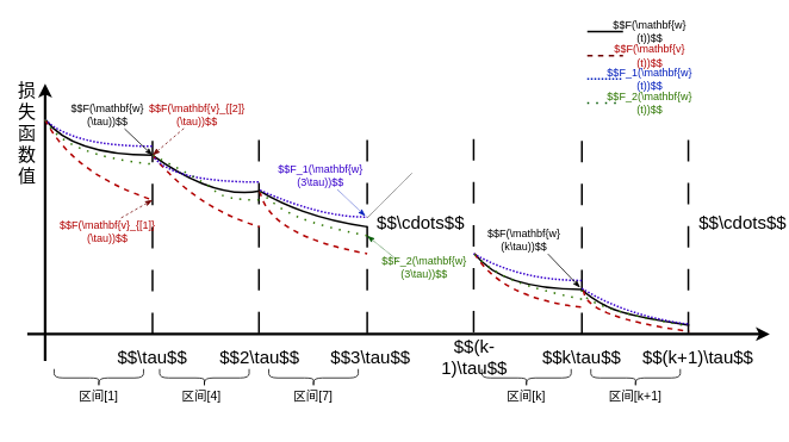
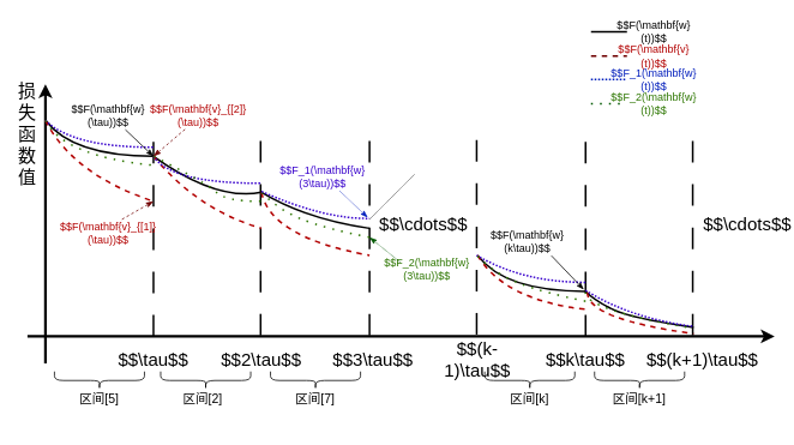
  <mxCell id="0" />
  <mxCell id="1" parent="0" />
  <mxCell id="2" value="" style="endArrow=classic;html=1;rounded=0;strokeWidth=3;" parent="1" edge="1"><mxGeometry width="50" height="50" relative="1" as="geometry"><mxPoint x="50" y="403" as="sourcePoint" /><mxPoint x="50" y="93" as="targetPoint" /></mxGeometry></mxCell>
  <mxCell id="3" value="" style="endArrow=classic;html=1;rounded=0;strokeWidth=3;" parent="1" edge="1"><mxGeometry width="50" height="50" relative="1" as="geometry"><mxPoint x="30" y="373" as="sourcePoint" /><mxPoint x="860" y="373" as="targetPoint" /></mxGeometry></mxCell>
  <mxCell id="4" value="" style="endArrow=none;dashed=1;html=1;rounded=0;strokeWidth=2;dashPattern=12 12;" parent="1" edge="1"><mxGeometry width="50" height="50" relative="1" as="geometry"><mxPoint x="170" y="373" as="sourcePoint" /><mxPoint x="170" y="133" as="targetPoint" /></mxGeometry></mxCell>
  <mxCell id="5" value="" style="endArrow=none;dashed=1;html=1;rounded=0;strokeWidth=2;dashPattern=12 12;" parent="1" edge="1"><mxGeometry width="50" height="50" relative="1" as="geometry"><mxPoint x="289" y="372" as="sourcePoint" /><mxPoint x="289" y="132" as="targetPoint" /></mxGeometry></mxCell>
  <mxCell id="6" value="" style="endArrow=none;dashed=1;html=1;rounded=0;strokeWidth=2;dashPattern=12 12;" parent="1" edge="1"><mxGeometry width="50" height="50" relative="1" as="geometry"><mxPoint x="410" y="372" as="sourcePoint" /><mxPoint x="410" y="132" as="targetPoint" /></mxGeometry></mxCell>
  <mxCell id="7" value="" style="endArrow=none;dashed=1;html=1;rounded=0;strokeWidth=2;dashPattern=12 12;" parent="1" edge="1"><mxGeometry width="50" height="50" relative="1" as="geometry"><mxPoint x="529" y="371" as="sourcePoint" /><mxPoint x="529" y="131" as="targetPoint" /></mxGeometry></mxCell>
  <mxCell id="8" value="" style="endArrow=none;dashed=1;html=1;rounded=0;strokeWidth=2;dashPattern=12 12;" parent="1" edge="1"><mxGeometry width="50" height="50" relative="1" as="geometry"><mxPoint x="650" y="373" as="sourcePoint" /><mxPoint x="650" y="133" as="targetPoint" /></mxGeometry></mxCell>
  <mxCell id="9" value="" style="endArrow=none;dashed=1;html=1;rounded=0;strokeWidth=2;dashPattern=12 12;" parent="1" edge="1"><mxGeometry width="50" height="50" relative="1" as="geometry"><mxPoint x="769" y="372" as="sourcePoint" /><mxPoint x="769" y="132" as="targetPoint" /></mxGeometry></mxCell>
  <mxCell id="10" value="$$F(\mathbf{w}(\tau))$$" style="text;html=1;strokeColor=none;fillColor=none;align=center;verticalAlign=middle;whiteSpace=wrap;rounded=0;" parent="1" vertex="1"><mxGeometry x="90" y="113" width="60" height="30" as="geometry" /></mxCell>
  <mxCell id="11" value="$$F(\mathbf{v}_{[2]}(\tau))$$" style="text;html=1;strokeColor=none;fillColor=none;align=center;verticalAlign=middle;whiteSpace=wrap;rounded=0;fontColor=#B20000;" parent="1" vertex="1"><mxGeometry x="190" y="113" width="60" height="30" as="geometry" /></mxCell>
  <mxCell id="12" value="$$\tau$$" style="text;html=1;strokeColor=none;fillColor=none;align=center;verticalAlign=middle;whiteSpace=wrap;rounded=0;fontSize=20;" parent="1" vertex="1"><mxGeometry x="140" y="383" width="60" height="30" as="geometry" /></mxCell>
  <mxCell id="13" value="$$2\tau$$" style="text;html=1;strokeColor=none;fillColor=none;align=center;verticalAlign=middle;whiteSpace=wrap;rounded=0;fontSize=20;" parent="1" vertex="1"><mxGeometry x="260" y="383" width="60" height="30" as="geometry" /></mxCell>
  <mxCell id="14" value="$$3\tau$$" style="text;html=1;strokeColor=none;fillColor=none;align=center;verticalAlign=middle;whiteSpace=wrap;rounded=0;fontSize=20;" parent="1" vertex="1"><mxGeometry x="384" y="383" width="60" height="30" as="geometry" /></mxCell>
  <mxCell id="15" value="$$(k-1)\tau$$" style="text;html=1;strokeColor=none;fillColor=none;align=center;verticalAlign=middle;whiteSpace=wrap;rounded=0;fontSize=20;" parent="1" vertex="1"><mxGeometry x="500" y="383" width="60" height="30" as="geometry" /></mxCell>
  <mxCell id="16" value="$$k\tau$$" style="text;html=1;strokeColor=none;fillColor=none;align=center;verticalAlign=middle;whiteSpace=wrap;rounded=0;fontSize=20;" parent="1" vertex="1"><mxGeometry x="620" y="383" width="60" height="30" as="geometry" /></mxCell>
  <mxCell id="17" value="$$(k+1)\tau$$" style="text;html=1;strokeColor=none;fillColor=none;align=center;verticalAlign=middle;whiteSpace=wrap;rounded=0;fontSize=20;" parent="1" vertex="1"><mxGeometry x="750" y="383" width="60" height="30" as="geometry" /></mxCell>
  <mxCell id="18" value="" style="curved=1;endArrow=none;html=1;rounded=0;strokeWidth=2;fontSize=20;endFill=0;" parent="1" edge="1"><mxGeometry width="50" height="50" relative="1" as="geometry"><mxPoint x="50" y="133" as="sourcePoint" /><mxPoint x="170" y="173" as="targetPoint" /><Array as="points"><mxPoint x="80" y="173" /></Array></mxGeometry></mxCell>
  <mxCell id="19" value="" style="curved=1;endArrow=none;html=1;rounded=0;strokeWidth=2;fontSize=20;endFill=0;" parent="1" edge="1"><mxGeometry width="50" height="50" relative="1" as="geometry"><mxPoint x="170" y="173" as="sourcePoint" /><mxPoint x="290" y="213" as="targetPoint" /><Array as="points"><mxPoint x="240" y="223" /></Array></mxGeometry></mxCell>
  <mxCell id="20" value="" style="curved=1;endArrow=none;html=1;rounded=0;strokeWidth=2;fontSize=20;endFill=0;" parent="1" edge="1"><mxGeometry width="50" height="50" relative="1" as="geometry"><mxPoint x="290" y="213" as="sourcePoint" /><mxPoint x="410" y="253" as="targetPoint" /><Array as="points"><mxPoint x="340" y="243" /></Array></mxGeometry></mxCell>
  <mxCell id="21" value="" style="curved=1;endArrow=none;html=1;rounded=0;strokeWidth=2;fontSize=20;endFill=0;" parent="1" edge="1"><mxGeometry width="50" height="50" relative="1" as="geometry"><mxPoint x="530" y="283" as="sourcePoint" /><mxPoint x="650" y="323" as="targetPoint" /><Array as="points"><mxPoint x="560" y="323" /></Array></mxGeometry></mxCell>
  <mxCell id="22" value="" style="curved=1;endArrow=none;html=1;rounded=0;strokeWidth=2;fontSize=20;endFill=0;" parent="1" edge="1"><mxGeometry width="50" height="50" relative="1" as="geometry"><mxPoint x="650" y="323" as="sourcePoint" /><mxPoint x="770" y="363" as="targetPoint" /><Array as="points"><mxPoint x="660" y="333" /><mxPoint x="700" y="353" /></Array></mxGeometry></mxCell>
  <mxCell id="23" value="" style="curved=1;endArrow=none;html=1;rounded=0;strokeWidth=2;fontSize=20;endFill=0;fillColor=#e51400;strokeColor=#B20000;dashed=1;" parent="1" edge="1"><mxGeometry width="50" height="50" relative="1" as="geometry"><mxPoint x="50" y="133" as="sourcePoint" /><mxPoint x="170" y="223" as="targetPoint" /><Array as="points"><mxPoint x="80" y="193" /></Array></mxGeometry></mxCell>
  <mxCell id="24" value="" style="curved=1;endArrow=none;html=1;rounded=0;strokeWidth=2;fontSize=20;endFill=0;fillColor=#e51400;strokeColor=#B20000;dashed=1;" parent="1" edge="1"><mxGeometry width="50" height="50" relative="1" as="geometry"><mxPoint x="170" y="173" as="sourcePoint" /><mxPoint x="290" y="253" as="targetPoint" /><Array as="points"><mxPoint x="220" y="233" /></Array></mxGeometry></mxCell>
  <mxCell id="25" value="" style="curved=1;endArrow=none;html=1;rounded=0;strokeWidth=2;fontSize=20;endFill=0;fillColor=#e51400;strokeColor=#B20000;dashed=1;" parent="1" edge="1"><mxGeometry width="50" height="50" relative="1" as="geometry"><mxPoint x="290" y="213" as="sourcePoint" /><mxPoint x="410" y="283" as="targetPoint" /><Array as="points"><mxPoint x="300" y="263" /></Array></mxGeometry></mxCell>
  <mxCell id="26" value="" style="curved=1;endArrow=none;html=1;rounded=0;strokeWidth=2;fontSize=20;endFill=0;fillColor=#e51400;strokeColor=#B20000;dashed=1;" parent="1" edge="1"><mxGeometry width="50" height="50" relative="1" as="geometry"><mxPoint x="530" y="283" as="sourcePoint" /><mxPoint x="650" y="343" as="targetPoint" /><Array as="points"><mxPoint x="560" y="333" /></Array></mxGeometry></mxCell>
  <mxCell id="27" value="" style="curved=1;endArrow=none;html=1;rounded=0;strokeWidth=2;fontSize=20;endFill=0;fillColor=#e51400;strokeColor=#B20000;dashed=1;" parent="1" edge="1"><mxGeometry width="50" height="50" relative="1" as="geometry"><mxPoint x="652" y="324" as="sourcePoint" /><mxPoint x="770" y="370" as="targetPoint" /><Array as="points"><mxPoint x="652" y="354" /></Array></mxGeometry></mxCell>
  <mxCell id="28" value="$$\cdots$$" style="text;html=1;strokeColor=none;fillColor=none;align=center;verticalAlign=middle;whiteSpace=wrap;rounded=0;fontSize=20;fontStyle=0" parent="1" vertex="1"><mxGeometry x="440" y="233" width="60" height="30" as="geometry" /></mxCell>
  <mxCell id="29" value="$$\cdots$$" style="text;html=1;strokeColor=none;fillColor=none;align=center;verticalAlign=middle;whiteSpace=wrap;rounded=0;fontSize=20;fontStyle=0" parent="1" vertex="1"><mxGeometry x="800" y="233" width="60" height="30" as="geometry" /></mxCell>
  <mxCell id="30" value="" style="curved=1;endArrow=none;html=1;rounded=0;strokeWidth=2;fontSize=20;endFill=0;fillColor=#6a00ff;strokeColor=#3700CC;dashed=1;dashPattern=1 1;" parent="1" edge="1"><mxGeometry width="50" height="50" relative="1" as="geometry"><mxPoint x="50" y="133" as="sourcePoint" /><mxPoint x="170" y="163" as="targetPoint" /><Array as="points"><mxPoint x="80" y="163" /></Array></mxGeometry></mxCell>
  <mxCell id="31" value="" style="curved=1;endArrow=none;html=1;rounded=0;strokeWidth=2;fontSize=20;endFill=0;fillColor=#60a917;strokeColor=#2D7600;dashed=1;dashPattern=1 4;" parent="1" edge="1"><mxGeometry width="50" height="50" relative="1" as="geometry"><mxPoint x="50" y="133" as="sourcePoint" /><mxPoint x="170" y="183" as="targetPoint" /><Array as="points"><mxPoint x="70" y="173" /></Array></mxGeometry></mxCell>
  <mxCell id="32" value="" style="curved=1;endArrow=none;html=1;rounded=0;strokeWidth=2;fontSize=20;endFill=0;fillColor=#6a00ff;strokeColor=#3700CC;dashed=1;dashPattern=1 1;" parent="1" edge="1"><mxGeometry width="50" height="50" relative="1" as="geometry"><mxPoint x="170" y="173" as="sourcePoint" /><mxPoint x="290" y="203" as="targetPoint" /><Array as="points"><mxPoint x="190" y="203" /></Array></mxGeometry></mxCell>
  <mxCell id="33" value="" style="curved=1;endArrow=none;html=1;rounded=0;strokeWidth=2;fontSize=20;endFill=0;fillColor=#60a917;strokeColor=#2D7600;dashed=1;dashPattern=1 4;" parent="1" edge="1"><mxGeometry width="50" height="50" relative="1" as="geometry"><mxPoint x="170" y="173" as="sourcePoint" /><mxPoint x="290" y="223" as="targetPoint" /><Array as="points"><mxPoint x="230" y="203" /><mxPoint x="250" y="223" /></Array></mxGeometry></mxCell>
  <mxCell id="34" value="损失函数值" style="text;html=1;strokeColor=none;fillColor=none;align=center;verticalAlign=middle;whiteSpace=wrap;rounded=0;fontSize=20;" parent="1" vertex="1"><mxGeometry x="20" y="133" width="20" height="30" as="geometry" /></mxCell>
  <mxCell id="35" value="" style="shape=curlyBracket;whiteSpace=wrap;html=1;rounded=1;flipH=1;labelPosition=right;verticalLabelPosition=middle;align=left;verticalAlign=middle;fontSize=20;rotation=90;" parent="1" vertex="1"><mxGeometry x="100" y="372" width="20" height="100" as="geometry" /></mxCell>
  <mxCell id="36" value="" style="shape=curlyBracket;whiteSpace=wrap;html=1;rounded=1;flipH=1;labelPosition=right;verticalLabelPosition=middle;align=left;verticalAlign=middle;fontSize=20;rotation=90;" parent="1" vertex="1"><mxGeometry x="218" y="372" width="20" height="100" as="geometry" /></mxCell>
  <mxCell id="37" value="" style="shape=curlyBracket;whiteSpace=wrap;html=1;rounded=1;flipH=1;labelPosition=right;verticalLabelPosition=middle;align=left;verticalAlign=middle;fontSize=20;rotation=90;" parent="1" vertex="1"><mxGeometry x="340" y="372" width="20" height="100" as="geometry" /></mxCell>
  <mxCell id="38" value="" style="shape=curlyBracket;whiteSpace=wrap;html=1;rounded=1;flipH=1;labelPosition=right;verticalLabelPosition=middle;align=left;verticalAlign=middle;fontSize=20;rotation=90;" parent="1" vertex="1"><mxGeometry x="578" y="372" width="20" height="100" as="geometry" /></mxCell>
  <mxCell id="39" value="" style="shape=curlyBracket;whiteSpace=wrap;html=1;rounded=1;flipH=1;labelPosition=right;verticalLabelPosition=middle;align=left;verticalAlign=middle;fontSize=20;rotation=90;" parent="1" vertex="1"><mxGeometry x="700" y="372" width="20" height="100" as="geometry" /></mxCell>
- <mxCell id="40" value="区间[1]" style="text;html=1;strokeColor=none;fillColor=none;align=center;verticalAlign=middle;whiteSpace=wrap;rounded=0;fontSize=14;" parent="1" vertex="1"><mxGeometry x="65" y="427" width="90" height="30" as="geometry" /></mxCell>
- <mxCell id="41" value="区间[4]" style="text;html=1;strokeColor=none;fillColor=none;align=center;verticalAlign=middle;whiteSpace=wrap;rounded=0;fontSize=14;" parent="1" vertex="1"><mxGeometry x="180" y="427" width="90" height="30" as="geometry" /></mxCell>
+ <mxCell id="40" value="区间[5]" style="text;html=1;strokeColor=none;fillColor=none;align=center;verticalAlign=middle;whiteSpace=wrap;rounded=0;fontSize=14;" parent="1" vertex="1"><mxGeometry x="65" y="427" width="90" height="30" as="geometry" /></mxCell>
+ <mxCell id="41" value="区间[2]" style="text;html=1;strokeColor=none;fillColor=none;align=center;verticalAlign=middle;whiteSpace=wrap;rounded=0;fontSize=14;" parent="1" vertex="1"><mxGeometry x="180" y="427" width="90" height="30" as="geometry" /></mxCell>
  <mxCell id="42" value="区间[7]" style="text;html=1;strokeColor=none;fillColor=none;align=center;verticalAlign=middle;whiteSpace=wrap;rounded=0;fontSize=14;" parent="1" vertex="1"><mxGeometry x="305" y="427" width="90" height="30" as="geometry" /></mxCell>
  <mxCell id="43" value="区间[k]" style="text;html=1;strokeColor=none;fillColor=none;align=center;verticalAlign=middle;whiteSpace=wrap;rounded=0;fontSize=14;" parent="1" vertex="1"><mxGeometry x="543" y="427" width="90" height="30" as="geometry" /></mxCell>
  <mxCell id="44" value="区间[k+1]" style="text;html=1;strokeColor=none;fillColor=none;align=center;verticalAlign=middle;whiteSpace=wrap;rounded=0;fontSize=14;" parent="1" vertex="1"><mxGeometry x="665" y="427" width="90" height="30" as="geometry" /></mxCell>
  <mxCell id="45" value="" style="curved=1;endArrow=none;html=1;rounded=0;strokeWidth=2;fontSize=20;endFill=0;fillColor=#60a917;strokeColor=#2D7600;dashed=1;dashPattern=1 4;" parent="1" edge="1"><mxGeometry width="50" height="50" relative="1" as="geometry"><mxPoint x="290" y="213" as="sourcePoint" /><mxPoint x="410" y="263" as="targetPoint" /><Array as="points"><mxPoint x="310" y="233" /><mxPoint x="360" y="253" /></Array></mxGeometry></mxCell>
  <mxCell id="46" value="" style="curved=1;endArrow=none;html=1;rounded=0;strokeWidth=2;fontSize=20;endFill=0;fillColor=#6a00ff;strokeColor=#3700CC;dashed=1;dashPattern=1 1;" parent="1" edge="1"><mxGeometry width="50" height="50" relative="1" as="geometry"><mxPoint x="290" y="212" as="sourcePoint" /><mxPoint x="410" y="242" as="targetPoint" /><Array as="points"><mxPoint x="360" y="243" /></Array></mxGeometry></mxCell>
  <mxCell id="47" value="" style="curved=1;endArrow=none;html=1;rounded=0;strokeWidth=2;fontSize=20;endFill=0;fillColor=#6a00ff;strokeColor=#3700CC;dashed=1;dashPattern=1 1;" parent="1" edge="1"><mxGeometry width="50" height="50" relative="1" as="geometry"><mxPoint x="529" y="283" as="sourcePoint" /><mxPoint x="650" y="313" as="targetPoint" /><Array as="points"><mxPoint x="580" y="313" /></Array></mxGeometry></mxCell>
  <mxCell id="48" value="" style="curved=1;endArrow=none;html=1;rounded=0;strokeWidth=2;fontSize=20;endFill=0;fillColor=#60a917;strokeColor=#2D7600;dashed=1;dashPattern=1 4;" parent="1" edge="1"><mxGeometry width="50" height="50" relative="1" as="geometry"><mxPoint x="530" y="284" as="sourcePoint" /><mxPoint x="650" y="334" as="targetPoint" /><Array as="points"><mxPoint x="550" y="304" /><mxPoint x="602" y="324" /></Array></mxGeometry></mxCell>
  <mxCell id="49" value="" style="curved=1;endArrow=none;html=1;rounded=0;strokeWidth=2;fontSize=20;endFill=0;fillColor=#60a917;strokeColor=#2D7600;dashed=1;dashPattern=1 4;" parent="1" edge="1"><mxGeometry width="50" height="50" relative="1" as="geometry"><mxPoint x="650" y="324" as="sourcePoint" /><mxPoint x="770" y="364" as="targetPoint" /><Array as="points"><mxPoint x="650" y="344" /></Array></mxGeometry></mxCell>
  <mxCell id="50" value="" style="curved=1;endArrow=none;html=1;rounded=0;strokeWidth=2;fontSize=20;endFill=0;fillColor=#6a00ff;strokeColor=#3700CC;dashed=1;dashPattern=1 1;" parent="1" edge="1"><mxGeometry width="50" height="50" relative="1" as="geometry"><mxPoint x="650" y="322" as="sourcePoint" /><mxPoint x="770" y="362" as="targetPoint" /><Array as="points"><mxPoint x="700" y="353" /></Array></mxGeometry></mxCell>
  <mxCell id="51" value="" style="endArrow=classicThin;html=1;rounded=0;strokeWidth=1;fontSize=14;exitX=0.812;exitY=1.012;exitDx=0;exitDy=0;exitPerimeter=0;endFill=1;" parent="1" source="10" edge="1"><mxGeometry width="50" height="50" relative="1" as="geometry"><mxPoint x="170" y="143" as="sourcePoint" /><mxPoint x="170" y="173" as="targetPoint" /></mxGeometry></mxCell>
  <mxCell id="52" value="" style="endArrow=classicThin;html=1;rounded=0;strokeWidth=1;fontSize=14;exitX=0.25;exitY=1;exitDx=0;exitDy=0;endFill=1;fillColor=#a20025;strokeColor=#6F0000;dashed=1;" parent="1" source="11" edge="1"><mxGeometry width="50" height="50" relative="1" as="geometry"><mxPoint x="149" y="153" as="sourcePoint" /><mxPoint x="170" y="173" as="targetPoint" /></mxGeometry></mxCell>
  <mxCell id="53" value="$$F(\mathbf{v}_{[1]}(\tau))$$" style="text;html=1;strokeColor=none;fillColor=none;align=center;verticalAlign=middle;whiteSpace=wrap;rounded=0;fontColor=#B20000;" parent="1" vertex="1"><mxGeometry x="90" y="243" width="60" height="30" as="geometry" /></mxCell>
  <mxCell id="54" value="" style="endArrow=classicThin;html=1;rounded=0;strokeWidth=1;fontSize=14;exitX=0.75;exitY=0;exitDx=0;exitDy=0;endFill=1;fillColor=#a20025;strokeColor=#6F0000;dashed=1;" parent="1" source="53" edge="1"><mxGeometry width="50" height="50" relative="1" as="geometry"><mxPoint x="49" y="283" as="sourcePoint" /><mxPoint x="170" y="223" as="targetPoint" /></mxGeometry></mxCell>
  <mxCell id="55" value="$$F_1(\mathbf{w}(3\tau))$$" style="text;html=1;strokeColor=none;fillColor=none;align=center;verticalAlign=middle;whiteSpace=wrap;rounded=0;fontColor=#3700CC;" parent="1" vertex="1"><mxGeometry x="328" y="181" width="60" height="30" as="geometry" /></mxCell>
  <mxCell id="56" value="" style="endArrow=classicThin;html=1;rounded=0;strokeWidth=1;fontSize=14;exitX=0.812;exitY=1.012;exitDx=0;exitDy=0;exitPerimeter=0;endFill=1;fillColor=#0050ef;strokeColor=#001DBC;dashed=1;dashPattern=1 1;" parent="1" source="55" edge="1"><mxGeometry width="50" height="50" relative="1" as="geometry"><mxPoint x="408" y="211" as="sourcePoint" /><mxPoint x="408" y="241" as="targetPoint" /></mxGeometry></mxCell>
  <mxCell id="57" value="$$F_2(\mathbf{w}(3\tau))$$" style="text;html=1;strokeColor=none;fillColor=none;align=center;verticalAlign=middle;whiteSpace=wrap;rounded=0;fontColor=#2D7600;" parent="1" vertex="1"><mxGeometry x="444" y="283" width="60" height="30" as="geometry" /></mxCell>
  <mxCell id="58" value="" style="endArrow=classicThin;html=1;rounded=0;strokeWidth=1;fontSize=14;exitX=0;exitY=0.25;exitDx=0;exitDy=0;endFill=1;fillColor=#008a00;strokeColor=#005700;dashed=1;dashPattern=1 1;fontColor=#2D7600;" parent="1" source="57" edge="1"><mxGeometry width="50" height="50" relative="1" as="geometry"><mxPoint x="524" y="313" as="sourcePoint" /><mxPoint x="410" y="263" as="targetPoint" /></mxGeometry></mxCell>
  <mxCell id="59" value="" style="endArrow=none;html=1;rounded=0;dashed=1;dashPattern=1 1;strokeWidth=1;fontSize=14;fontColor=#2D7600;" parent="1" edge="1"><mxGeometry width="50" height="50" relative="1" as="geometry"><mxPoint x="410" y="243" as="sourcePoint" /><mxPoint x="460" y="193" as="targetPoint" /></mxGeometry></mxCell>
  <mxCell id="60" value="" style="group" parent="1" vertex="1" connectable="0"><mxGeometry x="656" y="100" width="100" height="30" as="geometry" /></mxCell>
  <mxCell id="61" value="$$F_2(\mathbf{w}(t))$$" style="text;html=1;strokeColor=none;fillColor=none;align=center;verticalAlign=middle;whiteSpace=wrap;rounded=0;fontColor=#2D7600;" parent="60" vertex="1"><mxGeometry x="40" width="60" height="30" as="geometry" /></mxCell>
  <mxCell id="62" value="" style="endArrow=none;html=1;rounded=0;strokeWidth=2;fontSize=14;fontColor=#2D7600;fillColor=#008a00;strokeColor=#005700;dashed=1;dashPattern=1 4;" parent="60" edge="1"><mxGeometry width="50" height="50" relative="1" as="geometry"><mxPoint y="14.69" as="sourcePoint" /><mxPoint x="40" y="14.69" as="targetPoint" /></mxGeometry></mxCell>
  <mxCell id="63" value="" style="group" parent="1" vertex="1" connectable="0"><mxGeometry x="656" y="73" width="100" height="30" as="geometry" /></mxCell>
  <mxCell id="64" value="$$F_1(\mathbf{w}(t))$$" style="text;html=1;strokeColor=none;fillColor=none;align=center;verticalAlign=middle;whiteSpace=wrap;rounded=0;fontColor=#001DBC;" parent="63" vertex="1"><mxGeometry x="40" width="60" height="30" as="geometry" /></mxCell>
  <mxCell id="65" value="" style="endArrow=none;html=1;rounded=0;strokeWidth=2;fontSize=14;fontColor=#2D7600;fillColor=#0050ef;strokeColor=#001DBC;dashed=1;dashPattern=1 1;" parent="63" edge="1"><mxGeometry width="50" height="50" relative="1" as="geometry"><mxPoint y="14.69" as="sourcePoint" /><mxPoint x="40" y="14.69" as="targetPoint" /></mxGeometry></mxCell>
  <mxCell id="66" value="" style="group" parent="1" vertex="1" connectable="0"><mxGeometry x="656" y="47" width="100" height="30" as="geometry" /></mxCell>
  <mxCell id="67" value="$$F(\mathbf{v}(t))$$" style="text;html=1;strokeColor=none;fillColor=none;align=center;verticalAlign=middle;whiteSpace=wrap;rounded=0;fontColor=#B20000;" parent="66" vertex="1"><mxGeometry x="40" width="60" height="30" as="geometry" /></mxCell>
  <mxCell id="68" value="" style="endArrow=none;html=1;rounded=0;strokeWidth=2;fontSize=14;fontColor=#2D7600;fillColor=#a20025;strokeColor=#6F0000;dashed=1;" parent="66" edge="1"><mxGeometry width="50" height="50" relative="1" as="geometry"><mxPoint y="14.69" as="sourcePoint" /><mxPoint x="40" y="14.69" as="targetPoint" /></mxGeometry></mxCell>
  <mxCell id="69" value="" style="group" parent="1" vertex="1" connectable="0"><mxGeometry x="656" y="20" width="100" height="30" as="geometry" /></mxCell>
  <mxCell id="70" value="$$F(\mathbf{w}(t))$$" style="text;html=1;strokeColor=none;fillColor=none;align=center;verticalAlign=middle;whiteSpace=wrap;rounded=0;" parent="69" vertex="1"><mxGeometry x="40" width="60" height="30" as="geometry" /></mxCell>
  <mxCell id="71" value="" style="endArrow=none;html=1;rounded=0;strokeWidth=2;fontSize=14;fontColor=#2D7600;" parent="69" edge="1"><mxGeometry width="50" height="50" relative="1" as="geometry"><mxPoint y="14.69" as="sourcePoint" /><mxPoint x="40" y="14.69" as="targetPoint" /></mxGeometry></mxCell>
  <mxCell id="72" value="$$F(\mathbf{w}(k\tau))$$" style="text;html=1;strokeColor=none;fillColor=none;align=center;verticalAlign=middle;whiteSpace=wrap;rounded=0;" parent="1" vertex="1"><mxGeometry x="543" y="253" width="85" height="30" as="geometry" /></mxCell>
  <mxCell id="73" value="" style="endArrow=classicThin;html=1;rounded=0;strokeWidth=1;fontSize=14;exitX=0.812;exitY=1.012;exitDx=0;exitDy=0;exitPerimeter=0;endFill=1;" parent="1" source="72" edge="1"><mxGeometry width="50" height="50" relative="1" as="geometry"><mxPoint x="648" y="291" as="sourcePoint" /><mxPoint x="648" y="321" as="targetPoint" /></mxGeometry></mxCell>
